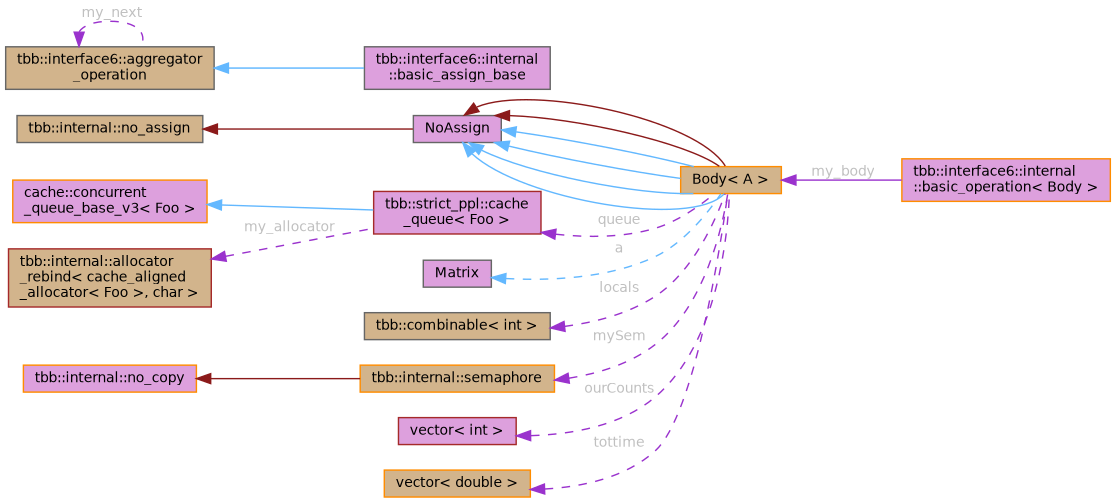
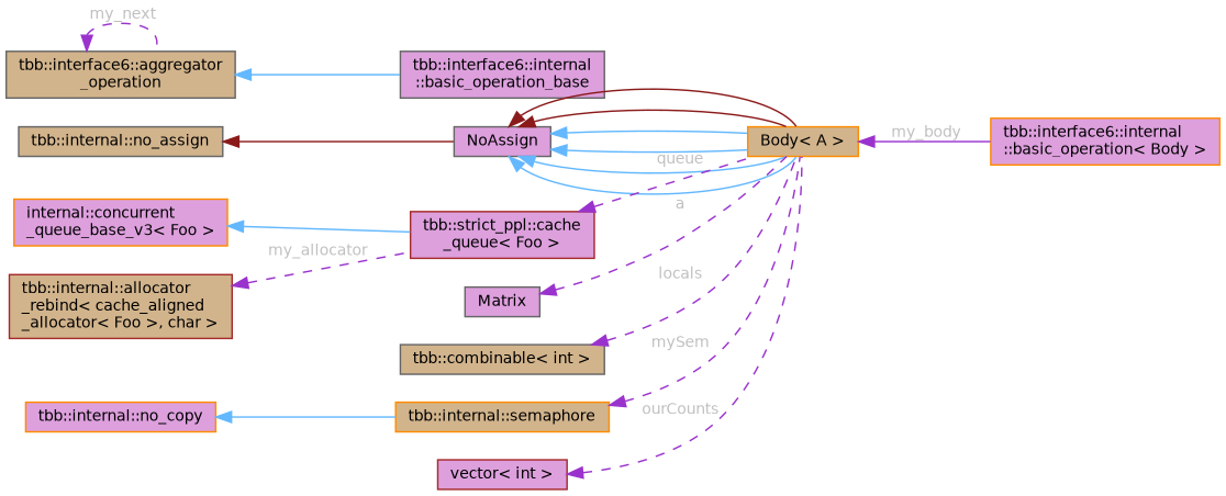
  digraph {
    rankdir=LR
    node [color=darkorange fillcolor=plum fontname=Helvetica fontsize=10 shape=box style=filled]
    edge [color=darkorchid3 dir=back fontname=Helvetica fontsize=10 labelfontname=Helvetica labelfontsize=10 style=solid]
    n1 [fontcolor=black height=0.2 label="tbb::interface6::internal\l::basic_operation\< Body \>" width=0.4]
-   n2 [color=gray40 height=0.2 label="tbb::interface6::internal\l::basic_assign_base" width=0.4]
+   n2 [color=gray40 height=0.2 label="tbb::interface6::internal\l::basic_operation_base" width=0.4]
    n3 [color=gray40 fillcolor=tan height=0.2 label="tbb::interface6::aggregator\l_operation" width=0.4]
    n4 [color=gray40 fillcolor=tan height=0.2 label="tbb::internal::no_assign" width=0.4]
    n5 [color=gray40 height=0.2 label=NoAssign width=0.4]
    n6 [fillcolor=tan height=0.2 label="Body\< A \>" width=0.4]
    n7 [color=brown height=0.2 label="tbb::strict_ppl::cache\l_queue\< Foo \>" width=0.4]
-   n8 [height=0.2 label="cache::concurrent\l_queue_base_v3\< Foo \>" width=0.4]
+   n8 [height=0.2 label="internal::concurrent\l_queue_base_v3\< Foo \>" width=0.4]
    n9 [color=brown fillcolor=tan height=0.2 label="tbb::internal::allocator\l_rebind\< cache_aligned\l_allocator\< Foo \>, char \>" width=0.4]
    n10 [color=gray40 height=0.2 label=Matrix width=0.4]
    n11 [color=gray40 fillcolor=tan height=0.2 label="tbb::combinable\< int \>" width=0.4]
    n12 [fillcolor=tan height=0.2 label="tbb::internal::semaphore" width=0.4]
    n13 [height=0.2 label="tbb::internal::no_copy" width=0.4]
    n14 [color=brown height=0.2 label="vector\< int \>" width=0.4]
-   n15 [fillcolor=tan height=0.2 label="vector\< double \>" width=0.4]
    n3 -> n2 [color=steelblue1]
    n3 -> n3 [fontcolor=grey label=" my_next" style=dashed]
    n4 -> n5 [color=firebrick4]
    n5 -> n6 [color=steelblue1]
    n5 -> n6 [color=steelblue1]
    n5 -> n6 [color=steelblue1]
    n5 -> n6 [color=steelblue1]
    n5 -> n6 [color=firebrick4]
    n5 -> n6 [color=firebrick4]
    n6 -> n1 [fontcolor=grey label=" my_body"]
    n7 -> n6 [fontcolor=grey label=" queue" style=dashed]
    n8 -> n7 [color=steelblue1]
    n9 -> n7 [fontcolor=grey label=" my_allocator" style=dashed]
-   n10 -> n6 [color=steelblue1 fontcolor=grey label=" a" style=dashed]
+   n10 -> n6 [fontcolor=grey label=" a" style=dashed]
    n11 -> n6 [fontcolor=grey label=" locals" style=dashed]
    n12 -> n6 [fontcolor=grey label=" mySem" style=dashed]
-   n13 -> n12 [color=firebrick4]
+   n13 -> n12 [color=steelblue1]
    n14 -> n6 [fontcolor=grey label=" ourCounts" style=dashed]
-   n15 -> n6 [fontcolor=grey label=" tottime" style=dashed]
  }
